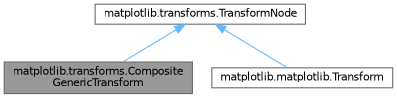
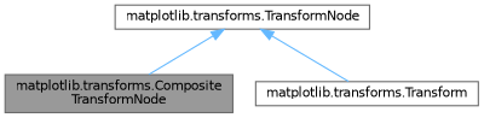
  digraph {
    node [color=gray40 fillcolor=white fontname=Helvetica fontsize=10 shape=box style=filled]
    edge [color=steelblue1 dir=back fontname=Helvetica fontsize=10 labelfontname=Helvetica labelfontsize=10 style=solid]
-   n1 [fillcolor=grey60 fontcolor=black height=0.2 label="matplotlib.transforms.Composite\lGenericTransform" width=0.4]
-   n2 [height=0.2 label="matplotlib.matplotlib.Transform" width=0.4]
+   n1 [fillcolor=grey60 fontcolor=black height=0.2 label="matplotlib.transforms.Composite\lTransformNode" width=0.4]
+   n2 [height=0.2 label="matplotlib.transforms.Transform" width=0.4]
    n3 [height=0.2 label="matplotlib.transforms.TransformNode" width=0.4]
    n3 -> n1
    n3 -> n2
  }
